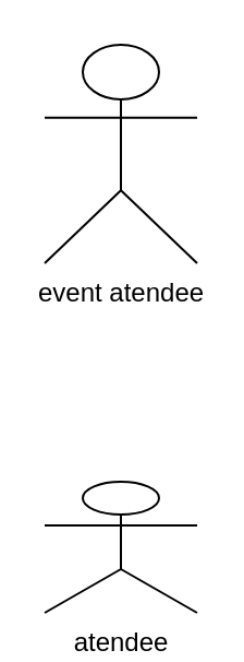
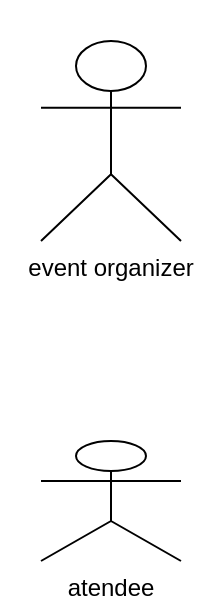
  <mxCell id="0" />
  <mxCell id="1" parent="0" />
  <mxCell id="2" value="atendee" style="shape=umlActor;verticalLabelPosition=bottom;verticalAlign=top;html=1;outlineConnect=0;" vertex="1" parent="1"><mxGeometry x="20" y="220" width="70" height="60" as="geometry" /></mxCell>
- <mxCell id="3" value="event atendee" style="shape=umlActor;verticalLabelPosition=bottom;verticalAlign=top;html=1;outlineConnect=0;" vertex="1" parent="1"><mxGeometry x="20" y="20" width="70" height="100" as="geometry" /></mxCell>
+ <mxCell id="3" value="event organizer" style="shape=umlActor;verticalLabelPosition=bottom;verticalAlign=top;html=1;outlineConnect=0;" vertex="1" parent="1"><mxGeometry x="20" y="20" width="70" height="100" as="geometry" /></mxCell>
